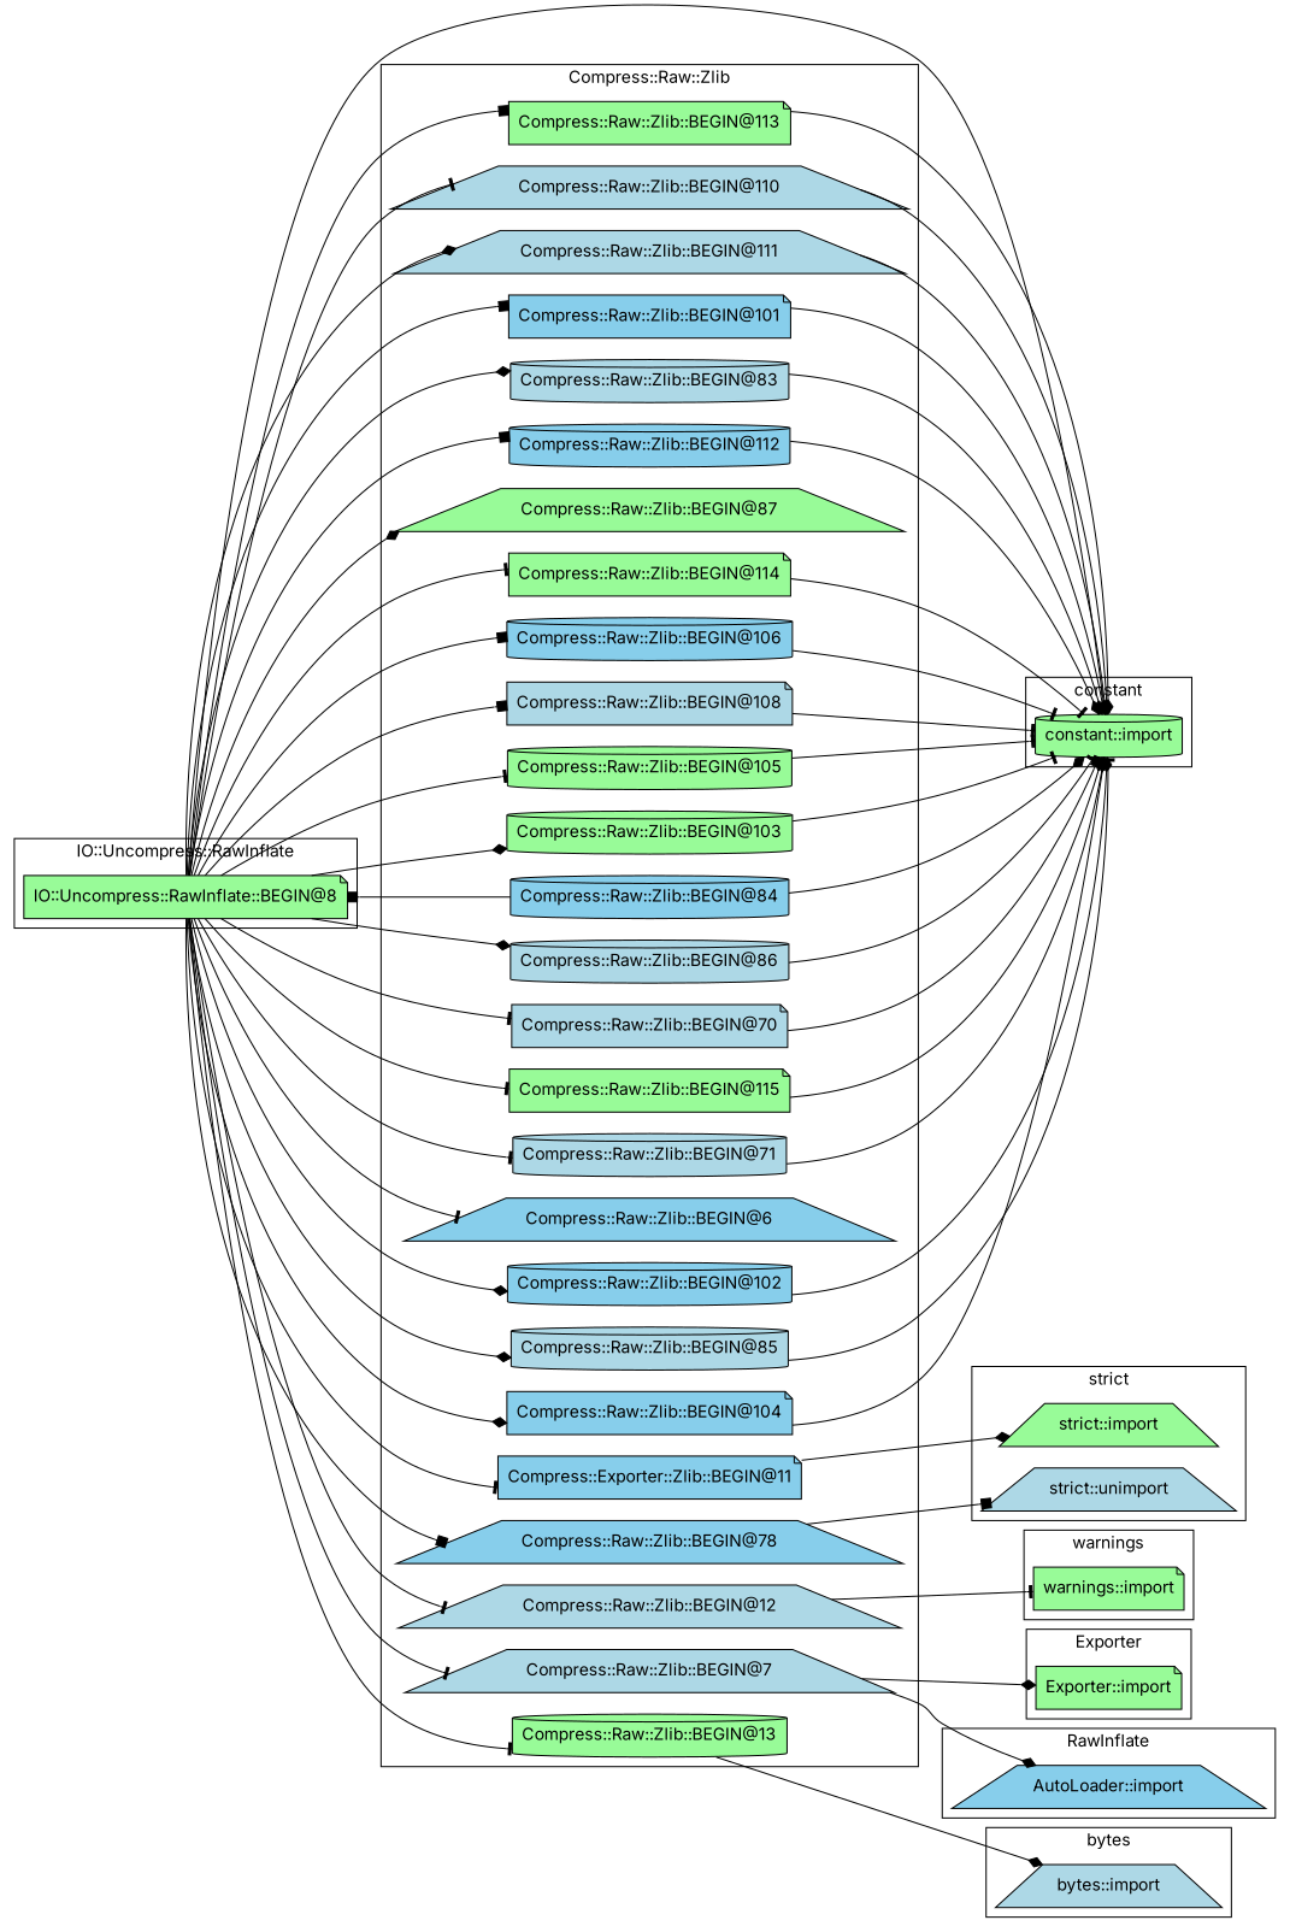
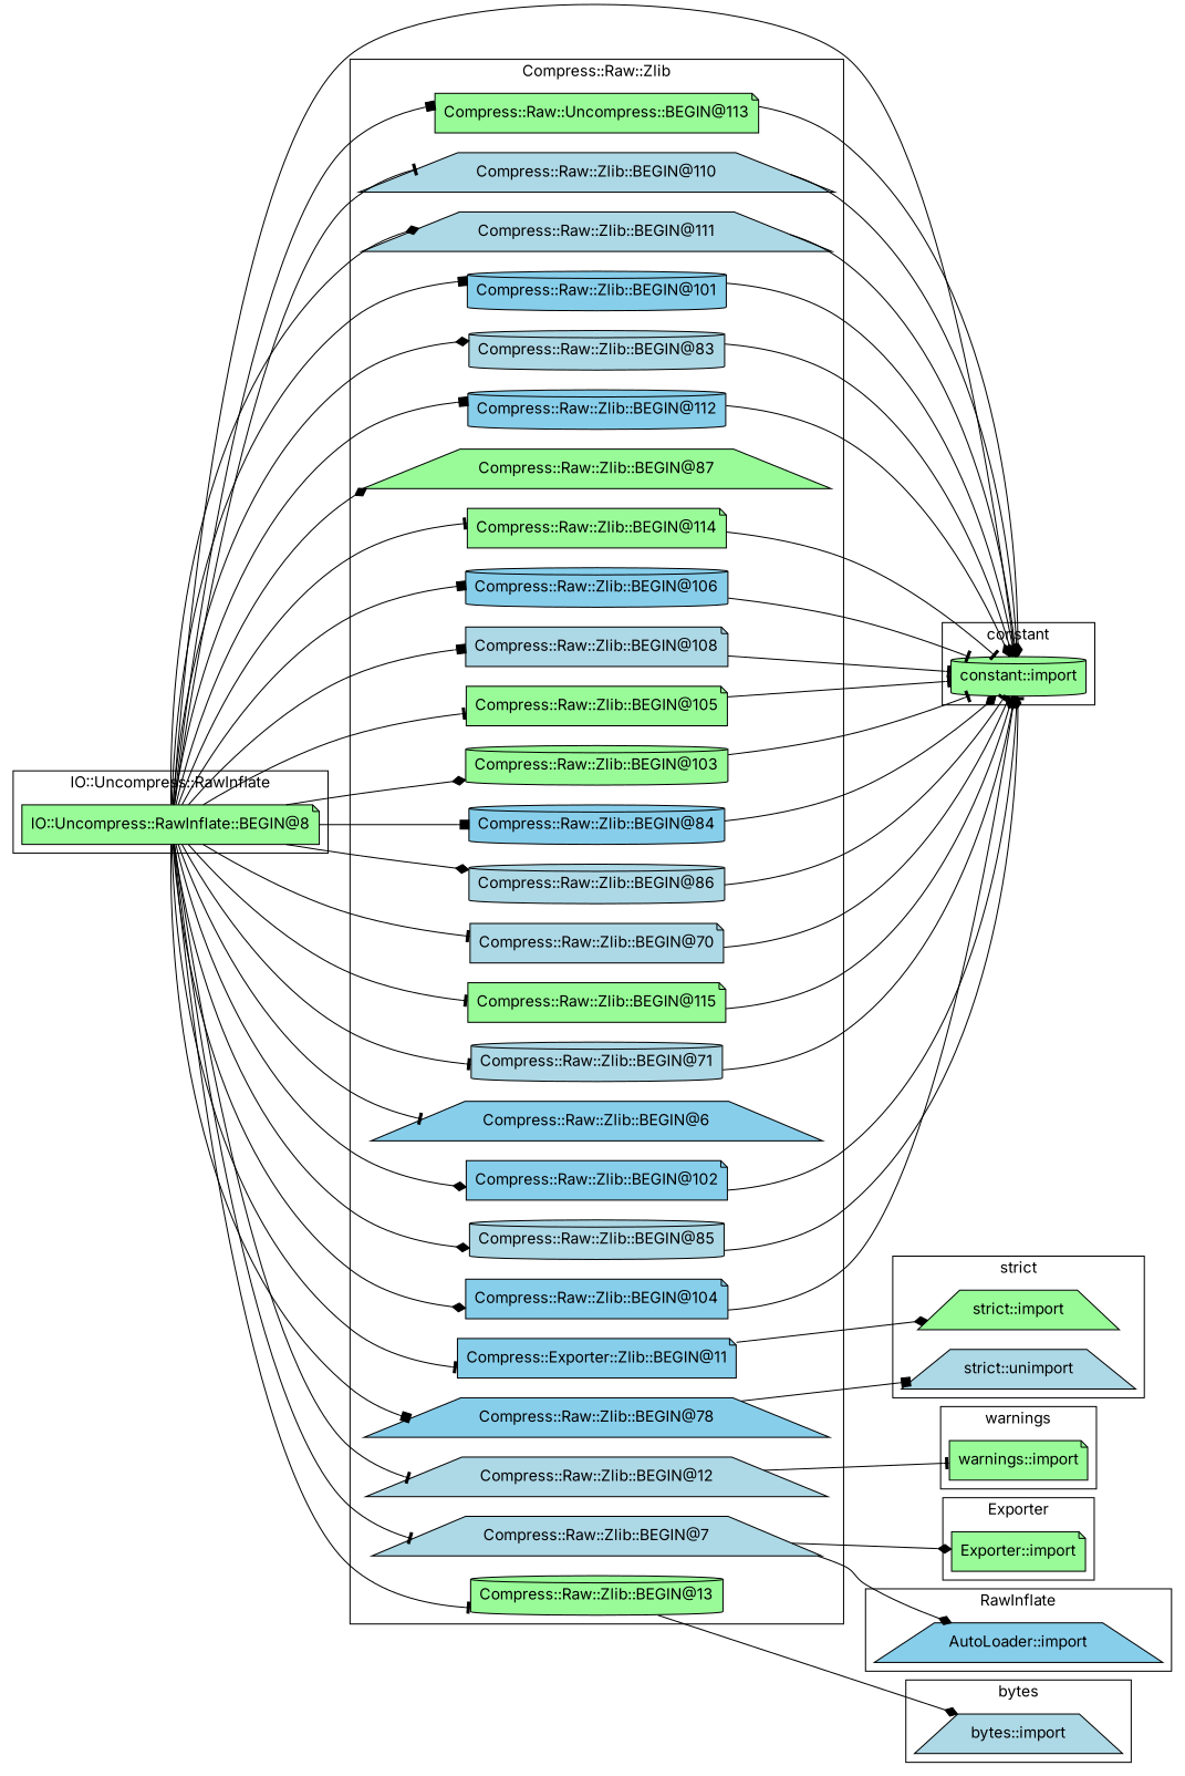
  digraph {
    fontname=Inter
    rankdir=LR
    node [fillcolor=lightblue fontname=Inter shape=cylinder style=filled]
    edge [arrowhead=diamond fontname=Inter]
    "bytes::import" [shape=trapezium]
    "warnings::import" [fillcolor=palegreen shape=note]
    "Compress::Raw::Zlib::BEGIN@78" [fillcolor=skyblue shape=trapezium]
    "Compress::Raw::Zlib::BEGIN@106" [fillcolor=skyblue]
    "Compress::Raw::Zlib::BEGIN@108" [shape=note]
-   "Compress::Raw::Zlib::BEGIN@105" [fillcolor=palegreen]
+   "Compress::Raw::Zlib::BEGIN@105" [fillcolor=palegreen shape=note]
    "Compress::Raw::Zlib::BEGIN@103" [fillcolor=palegreen]
    "Compress::Raw::Zlib::BEGIN@84" [fillcolor=skyblue]
    "Compress::Raw::Zlib::BEGIN@87" [fillcolor=palegreen shape=trapezium]
    "Compress::Raw::Zlib::BEGIN@86"
    "Compress::Raw::Zlib::BEGIN@70" [shape=note]
    "Compress::Raw::Zlib::BEGIN@115" [fillcolor=palegreen shape=note]
    "Compress::Raw::Zlib::BEGIN@71"
    "Compress::Raw::Zlib::BEGIN@12" [shape=trapezium]
-   "Compress::Raw::Zlib::BEGIN@102" [fillcolor=skyblue]
+   "Compress::Raw::Zlib::BEGIN@102" [fillcolor=skyblue shape=note]
    "Compress::Raw::Zlib::BEGIN@85"
    "Compress::Raw::Zlib::BEGIN@104" [fillcolor=skyblue shape=note]
-   "Compress::Raw::Zlib::BEGIN@113" [fillcolor=palegreen shape=note]
+   "Compress::Raw::Zlib::BEGIN@113" [fillcolor=palegreen shape=note label="Compress::Raw::Uncompress::BEGIN@113"]
    n19 [fillcolor=skyblue label="Compress::Exporter::Zlib::BEGIN@11" shape=note]
    "Compress::Raw::Zlib::BEGIN@6" [fillcolor=skyblue shape=trapezium]
    "Compress::Raw::Zlib::BEGIN@7" [shape=trapezium]
    "Compress::Raw::Zlib::BEGIN@110" [shape=trapezium]
    "Compress::Raw::Zlib::BEGIN@111" [shape=trapezium]
-   "Compress::Raw::Zlib::BEGIN@101" [fillcolor=skyblue shape=note]
+   "Compress::Raw::Zlib::BEGIN@101" [fillcolor=skyblue]
    "Compress::Raw::Zlib::BEGIN@83"
    "Compress::Raw::Zlib::BEGIN@112" [fillcolor=skyblue]
    "Compress::Raw::Zlib::BEGIN@114" [fillcolor=palegreen shape=note]
    "Compress::Raw::Zlib::BEGIN@13" [fillcolor=palegreen]
    "strict::import" [fillcolor=palegreen shape=trapezium]
    "strict::unimport" [shape=trapezium]
    "IO::Uncompress::RawInflate::BEGIN@8" [fillcolor=palegreen shape=note]
    "constant::import" [fillcolor=palegreen]
    "Exporter::import" [fillcolor=palegreen shape=note]
    "AutoLoader::import" [fillcolor=skyblue shape=trapezium]
    subgraph cluster_1 {
      label=bytes
      "bytes::import"
    }
    subgraph cluster_2 {
      label=warnings
      "warnings::import"
    }
    subgraph cluster_3 {
      label="Compress::Raw::Zlib"
      "Compress::Raw::Zlib::BEGIN@78"
      "Compress::Raw::Zlib::BEGIN@106"
      "Compress::Raw::Zlib::BEGIN@108"
      "Compress::Raw::Zlib::BEGIN@105"
      "Compress::Raw::Zlib::BEGIN@103"
      "Compress::Raw::Zlib::BEGIN@84"
      "Compress::Raw::Zlib::BEGIN@87"
      "Compress::Raw::Zlib::BEGIN@86"
      "Compress::Raw::Zlib::BEGIN@70"
      "Compress::Raw::Zlib::BEGIN@115"
      "Compress::Raw::Zlib::BEGIN@71"
      "Compress::Raw::Zlib::BEGIN@12"
      "Compress::Raw::Zlib::BEGIN@102"
      "Compress::Raw::Zlib::BEGIN@85"
      "Compress::Raw::Zlib::BEGIN@104"
      "Compress::Raw::Zlib::BEGIN@113"
      n19
      "Compress::Raw::Zlib::BEGIN@6"
      "Compress::Raw::Zlib::BEGIN@7"
      "Compress::Raw::Zlib::BEGIN@110"
      "Compress::Raw::Zlib::BEGIN@111"
      "Compress::Raw::Zlib::BEGIN@101"
      "Compress::Raw::Zlib::BEGIN@83"
      "Compress::Raw::Zlib::BEGIN@112"
      "Compress::Raw::Zlib::BEGIN@114"
      "Compress::Raw::Zlib::BEGIN@13"
    }
    subgraph cluster_4 {
      label="strict"
      "strict::import"
      "strict::unimport"
    }
    subgraph cluster_5 {
      label="IO::Uncompress::RawInflate"
      "IO::Uncompress::RawInflate::BEGIN@8"
    }
    subgraph cluster_6 {
      label=constant
      "constant::import"
    }
    subgraph cluster_7 {
      label=Exporter
      "Exporter::import"
    }
    subgraph cluster_8 {
      label=RawInflate
      "AutoLoader::import"
    }
    "Compress::Raw::Zlib::BEGIN@78" -> "strict::unimport" [arrowhead=box]
    "Compress::Raw::Zlib::BEGIN@106" -> "constant::import" [arrowhead=tee]
    "Compress::Raw::Zlib::BEGIN@108" -> "constant::import" [arrowhead=tee]
    "Compress::Raw::Zlib::BEGIN@105" -> "constant::import" [arrowhead=tee]
    "Compress::Raw::Zlib::BEGIN@103" -> "constant::import" [arrowhead=tee]
    "Compress::Raw::Zlib::BEGIN@84" -> "constant::import"
    "Compress::Raw::Zlib::BEGIN@86" -> "constant::import" [arrowhead=tee]
-   "Compress::Raw::Zlib::BEGIN@70" -> "constant::import" [arrowhead=box]
+   "Compress::Raw::Zlib::BEGIN@70" -> "constant::import" [arrowhead=tee]
    "Compress::Raw::Zlib::BEGIN@115" -> "constant::import"
    "Compress::Raw::Zlib::BEGIN@71" -> "constant::import"
    "Compress::Raw::Zlib::BEGIN@12" -> "warnings::import" [arrowhead=tee]
    "Compress::Raw::Zlib::BEGIN@102" -> "constant::import"
    "Compress::Raw::Zlib::BEGIN@85" -> "constant::import" [arrowhead=tee]
    "Compress::Raw::Zlib::BEGIN@104" -> "constant::import"
    "Compress::Raw::Zlib::BEGIN@113" -> "constant::import"
    n19 -> "strict::import"
    "Compress::Raw::Zlib::BEGIN@7" -> "Exporter::import"
    "Compress::Raw::Zlib::BEGIN@7" -> "AutoLoader::import"
    "Compress::Raw::Zlib::BEGIN@110" -> "constant::import"
    "Compress::Raw::Zlib::BEGIN@111" -> "constant::import"
    "Compress::Raw::Zlib::BEGIN@101" -> "constant::import" [arrowhead=tee]
    "Compress::Raw::Zlib::BEGIN@83" -> "constant::import"
    "Compress::Raw::Zlib::BEGIN@112" -> "constant::import"
    "Compress::Raw::Zlib::BEGIN@114" -> "constant::import" [arrowhead=tee]
    "Compress::Raw::Zlib::BEGIN@13" -> "bytes::import"
    "IO::Uncompress::RawInflate::BEGIN@8" -> "Compress::Raw::Zlib::BEGIN@78" [arrowhead=box]
    "IO::Uncompress::RawInflate::BEGIN@8" -> "Compress::Raw::Zlib::BEGIN@106" [arrowhead=box]
    "IO::Uncompress::RawInflate::BEGIN@8" -> "Compress::Raw::Zlib::BEGIN@108" [arrowhead=box]
    "IO::Uncompress::RawInflate::BEGIN@8" -> "Compress::Raw::Zlib::BEGIN@105" [arrowhead=tee]
    "IO::Uncompress::RawInflate::BEGIN@8" -> "Compress::Raw::Zlib::BEGIN@103"
-   "Compress::Raw::Zlib::BEGIN@84" -> "IO::Uncompress::RawInflate::BEGIN@8" [arrowhead=box]
+   "IO::Uncompress::RawInflate::BEGIN@8" -> "Compress::Raw::Zlib::BEGIN@84" [arrowhead=box]
    "IO::Uncompress::RawInflate::BEGIN@8" -> "Compress::Raw::Zlib::BEGIN@87"
    "IO::Uncompress::RawInflate::BEGIN@8" -> "Compress::Raw::Zlib::BEGIN@86"
    "IO::Uncompress::RawInflate::BEGIN@8" -> "Compress::Raw::Zlib::BEGIN@70" [arrowhead=tee]
    "IO::Uncompress::RawInflate::BEGIN@8" -> "Compress::Raw::Zlib::BEGIN@115" [arrowhead=tee]
    "IO::Uncompress::RawInflate::BEGIN@8" -> "Compress::Raw::Zlib::BEGIN@71" [arrowhead=tee]
    "IO::Uncompress::RawInflate::BEGIN@8" -> "Compress::Raw::Zlib::BEGIN@12" [arrowhead=tee]
    "IO::Uncompress::RawInflate::BEGIN@8" -> "Compress::Raw::Zlib::BEGIN@102"
    "IO::Uncompress::RawInflate::BEGIN@8" -> "Compress::Raw::Zlib::BEGIN@85"
    "IO::Uncompress::RawInflate::BEGIN@8" -> "Compress::Raw::Zlib::BEGIN@104"
    "IO::Uncompress::RawInflate::BEGIN@8" -> "Compress::Raw::Zlib::BEGIN@113" [arrowhead=box]
    "IO::Uncompress::RawInflate::BEGIN@8" -> n19 [arrowhead=tee]
    "IO::Uncompress::RawInflate::BEGIN@8" -> "Compress::Raw::Zlib::BEGIN@6" [arrowhead=tee]
    "IO::Uncompress::RawInflate::BEGIN@8" -> "Compress::Raw::Zlib::BEGIN@7" [arrowhead=tee]
    "IO::Uncompress::RawInflate::BEGIN@8" -> "Compress::Raw::Zlib::BEGIN@110" [arrowhead=tee]
    "IO::Uncompress::RawInflate::BEGIN@8" -> "Compress::Raw::Zlib::BEGIN@111"
    "IO::Uncompress::RawInflate::BEGIN@8" -> "Compress::Raw::Zlib::BEGIN@101" [arrowhead=box]
    "IO::Uncompress::RawInflate::BEGIN@8" -> "Compress::Raw::Zlib::BEGIN@83"
    "IO::Uncompress::RawInflate::BEGIN@8" -> "Compress::Raw::Zlib::BEGIN@112" [arrowhead=box]
    "IO::Uncompress::RawInflate::BEGIN@8" -> "Compress::Raw::Zlib::BEGIN@114" [arrowhead=tee]
    "IO::Uncompress::RawInflate::BEGIN@8" -> "Compress::Raw::Zlib::BEGIN@13" [arrowhead=tee]
    "IO::Uncompress::RawInflate::BEGIN@8" -> "constant::import"
  }
